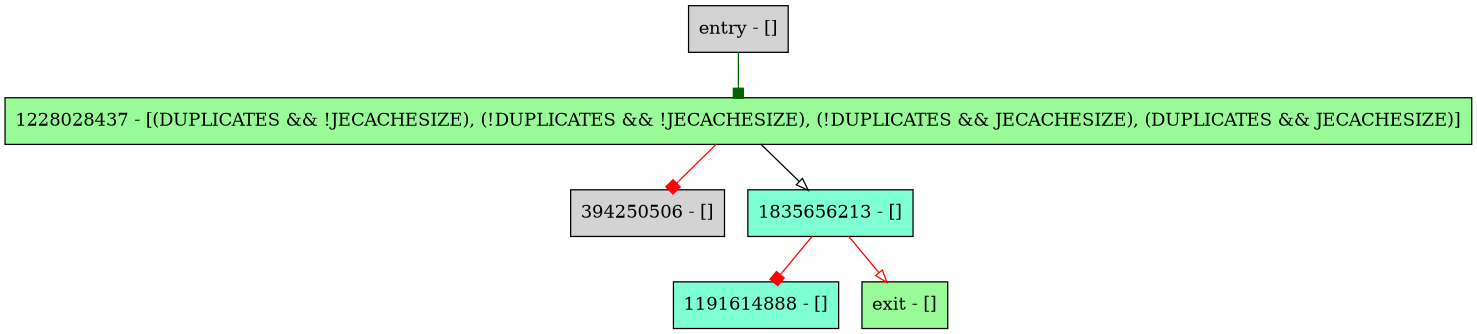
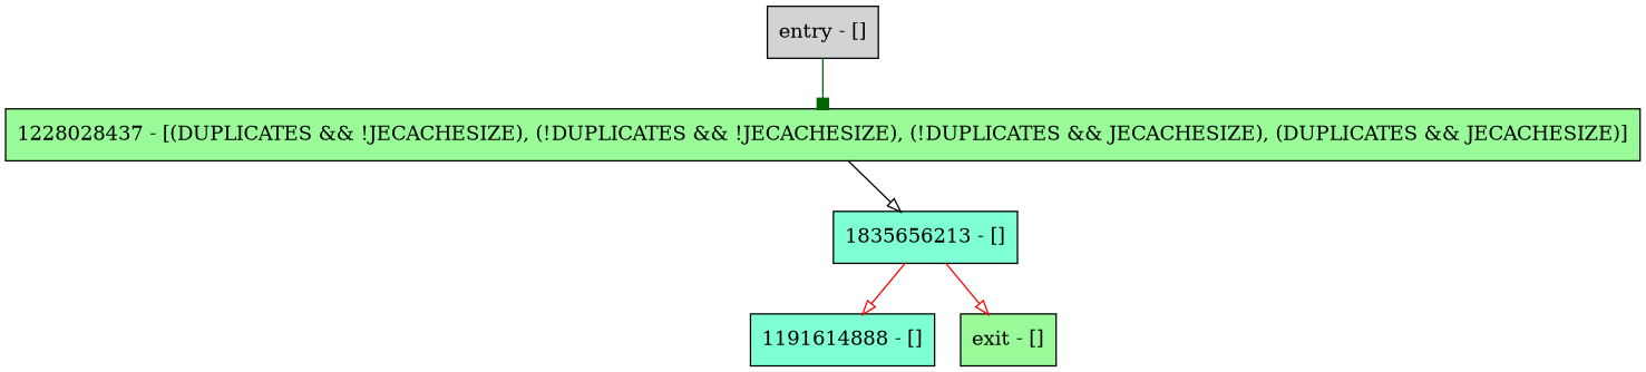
  digraph {
    node [fillcolor=lightgrey shape=record style=filled]
    edge [arrowhead=box color=red]
-   n1 [label="394250506 - []"]
    n2 [fillcolor=aquamarine label="1191614888 - []"]
    n3 [label="entry - []"]
    n4 [fillcolor=palegreen label="1228028437 - [(DUPLICATES && !JECACHESIZE), (!DUPLICATES && !JECACHESIZE), (!DUPLICATES && JECACHESIZE), (DUPLICATES && JECACHESIZE)]"]
    n5 [fillcolor=aquamarine label="1835656213 - []"]
    n6 [fillcolor=palegreen label="exit - []"]
    n3 -> n4 [color=darkgreen]
-   n4 -> n1
    n4 -> n5 [arrowhead=onormal color=black]
-   n5 -> n2
+   n5 -> n2 [arrowhead=onormal]
    n5 -> n6 [arrowhead=onormal]
  }
